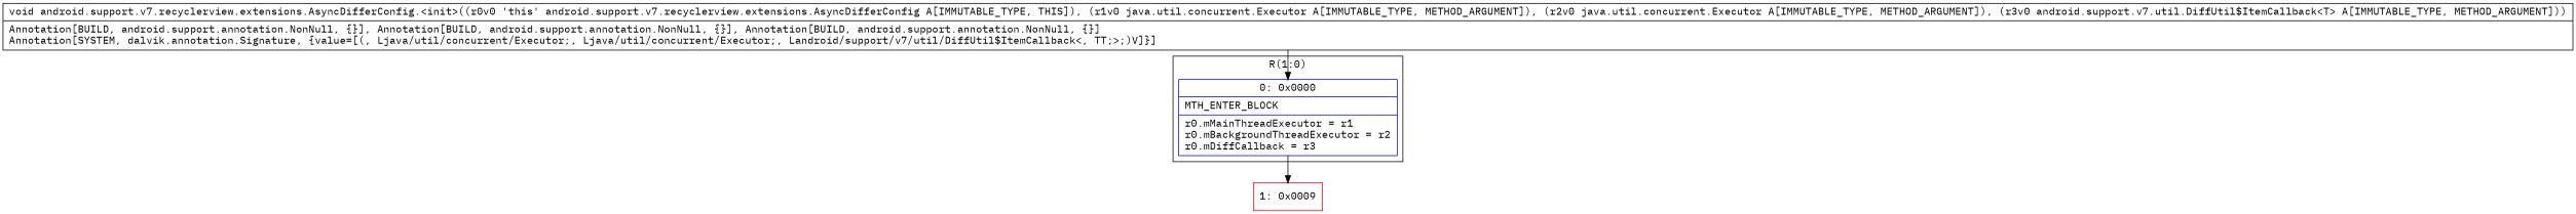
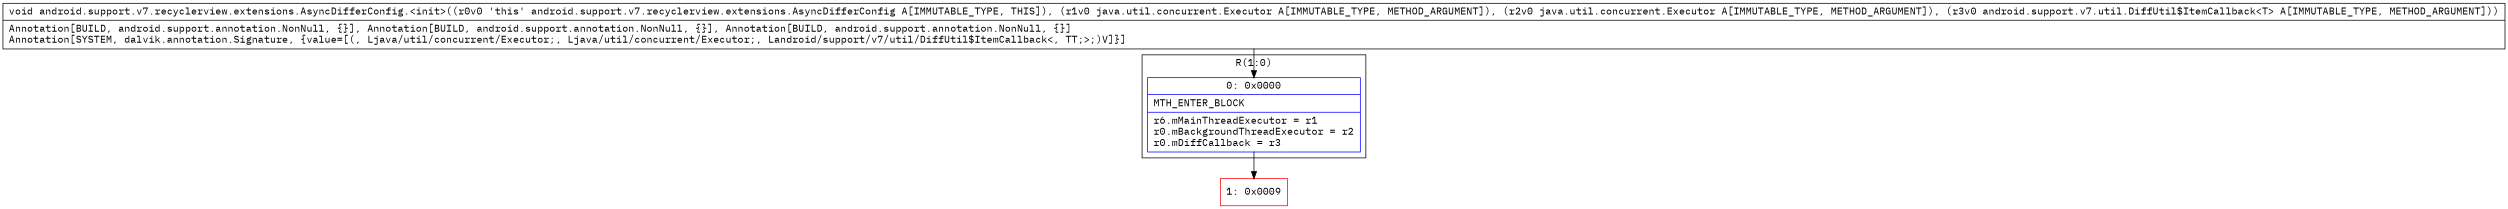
  digraph {
    fontname="IBM Plex Mono"
    node [shape=record fontname="IBM Plex Mono"]
    edge [fontname="IBM Plex Mono"]
-   n1 [color=blue label="{0\:\ 0x0000|MTH_ENTER_BLOCK\l|r0.mMainThreadExecutor = r1\lr0.mBackgroundThreadExecutor = r2\lr0.mDiffCallback = r3\l}"]
+   n1 [color=blue label="{0\:\ 0x0000|MTH_ENTER_BLOCK\l|r6.mMainThreadExecutor = r1\lr0.mBackgroundThreadExecutor = r2\lr0.mDiffCallback = r3\l}"]
    n2 [color=red label="{1\:\ 0x0009}"]
    n3 [label="{void android.support.v7.recyclerview.extensions.AsyncDifferConfig.\<init\>((r0v0 'this' android.support.v7.recyclerview.extensions.AsyncDifferConfig A[IMMUTABLE_TYPE, THIS]), (r1v0 java.util.concurrent.Executor A[IMMUTABLE_TYPE, METHOD_ARGUMENT]), (r2v0 java.util.concurrent.Executor A[IMMUTABLE_TYPE, METHOD_ARGUMENT]), (r3v0 android.support.v7.util.DiffUtil$ItemCallback\<T\> A[IMMUTABLE_TYPE, METHOD_ARGUMENT]))  | Annotation[BUILD, android.support.annotation.NonNull, \{\}], Annotation[BUILD, android.support.annotation.NonNull, \{\}], Annotation[BUILD, android.support.annotation.NonNull, \{\}]\lAnnotation[SYSTEM, dalvik.annotation.Signature, \{value=[(, Ljava\/util\/concurrent\/Executor;, Ljava\/util\/concurrent\/Executor;, Landroid\/support\/v7\/util\/DiffUtil$ItemCallback\<, TT;\>;)V]\}]\l}"]
    subgraph cluster_1 {
      label="R(1:0)"
      n1
    }
    n1 -> n2
    n3 -> n1
  }
